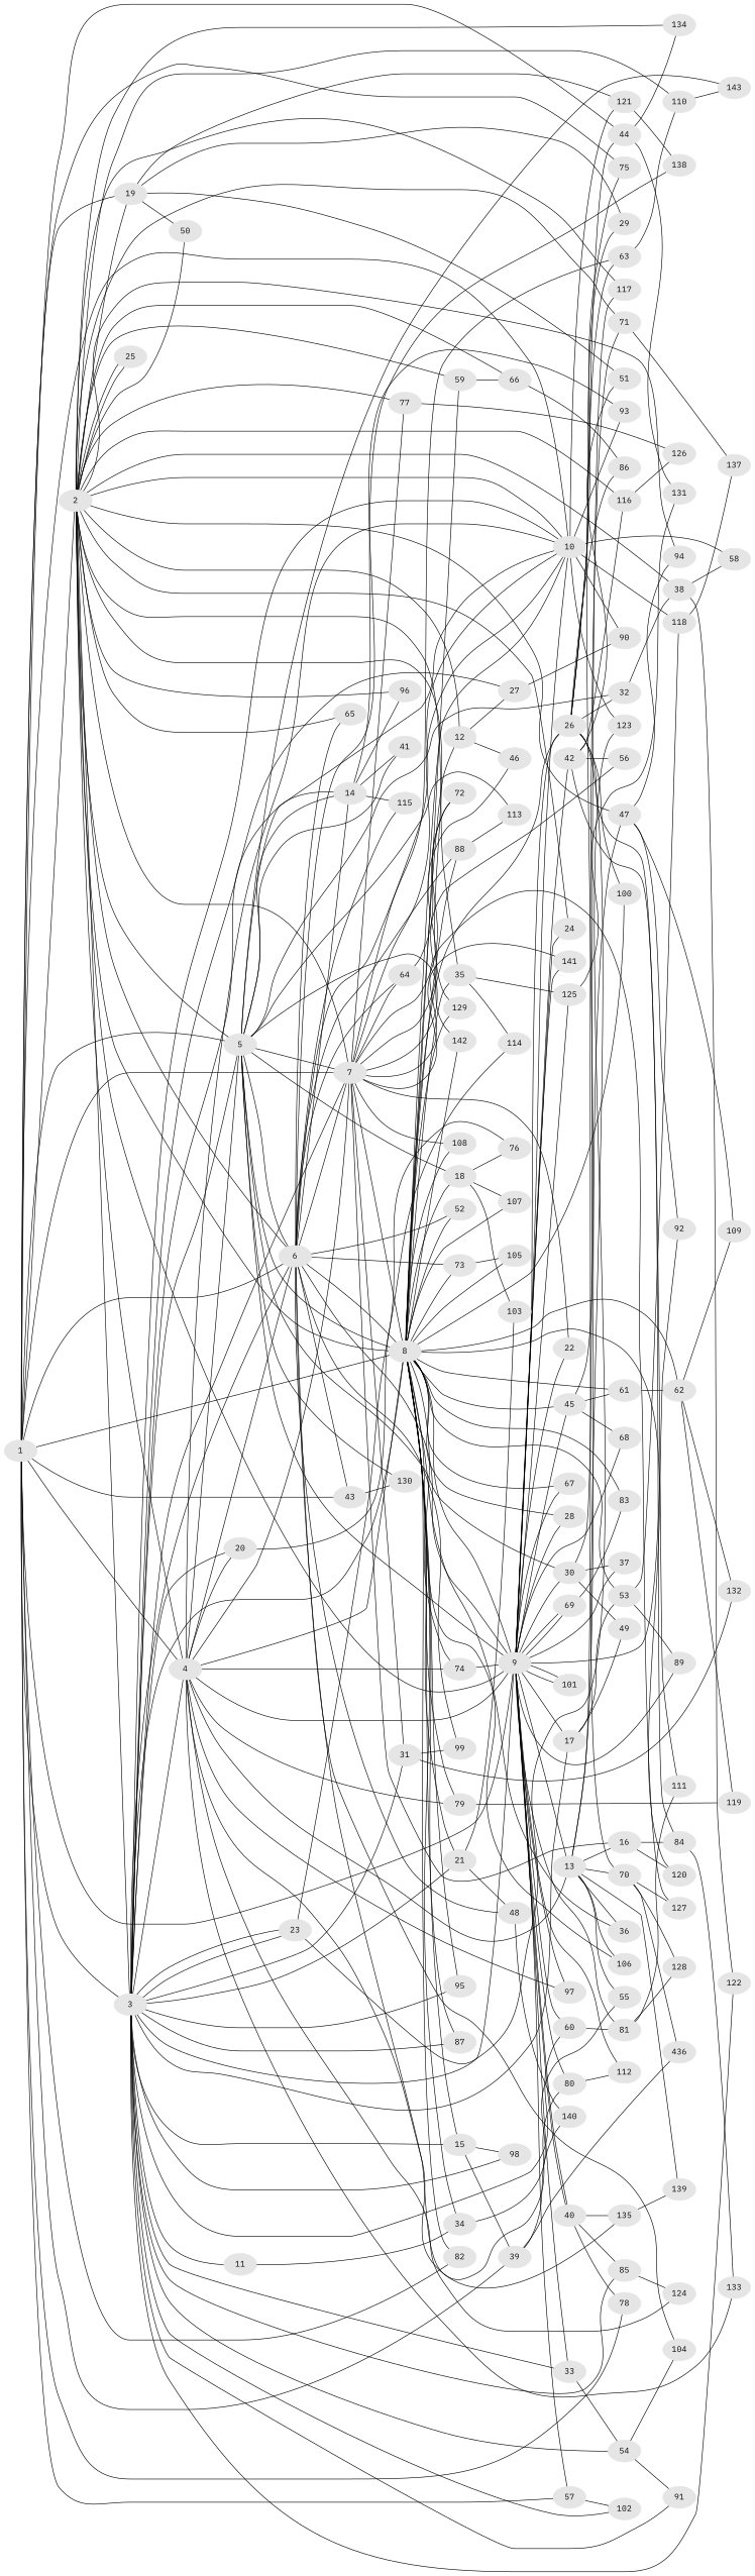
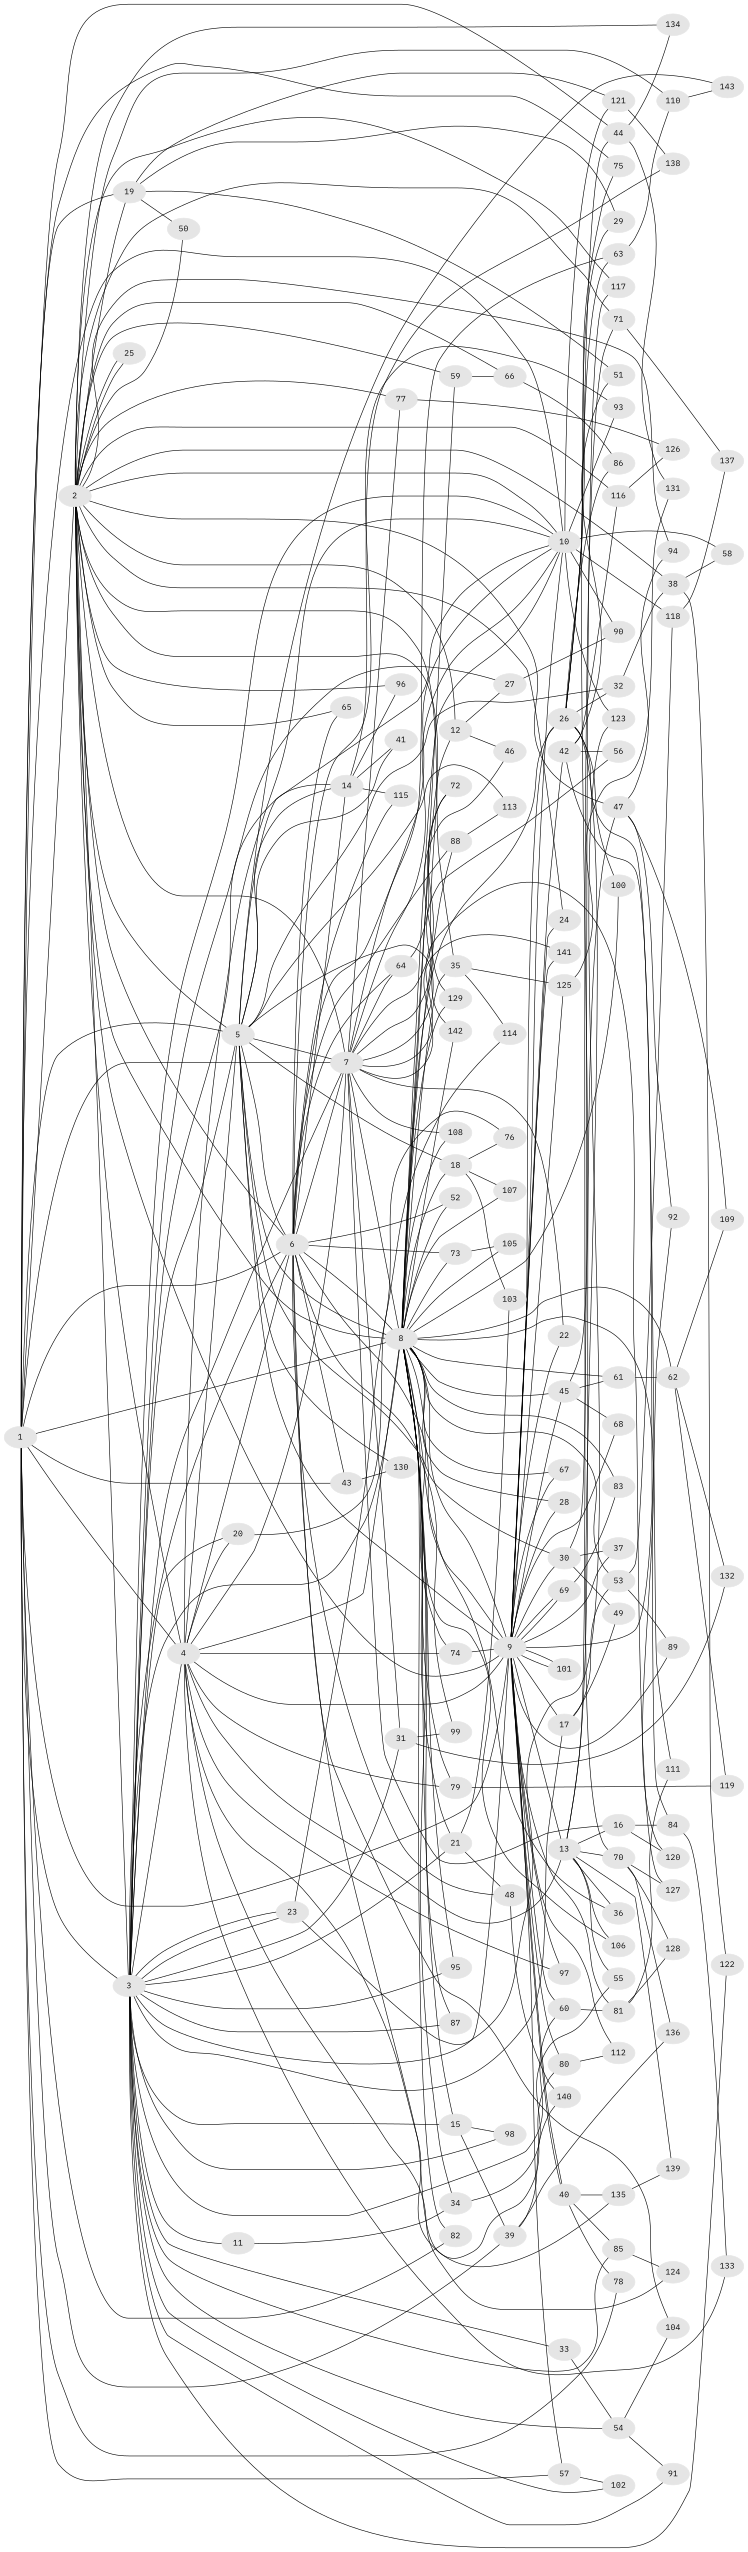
  graph {
    fontname="IBM Plex Mono"
    rankdir=LR
    node [color=gray90 fontname="IBM Plex Mono" style=filled]
    edge [fontname="IBM Plex Mono"]
    1
    2
    3
    4
    5
    6
    7
    8
    9
    10
    19
    39
    43
    44
    57
    75
    78
    82
    12
    24
    25
    35
    38
    47
    50
    59
    65
    66
    71
    77
    94
    96
    110
    116
    117
    129
    134
    11
    14
    15
    17
    20
    21
    23
    27
    31
    33
    54
    60
    85
    87
    91
    95
    98
    102
    122
    13
    74
    79
    80
    97
    124
    133
    18
    30
    32
    41
    113
    130
    142
    143
    48
    52
    64
    73
    88
    93
    99
    104
    115
    135
    16
    22
    46
    56
    63
    72
    108
    127
    141
    26
    28
    34
    36
    45
    53
    61
    62
    67
    83
    100
    105
    106
    107
    120
    37
    40
    42
    68
    69
    81
    89
    92
    101
    112
    125
    58
    90
    118
    121
    123
    29
    51
-   136 [label=436]
+   136
    140
    131
    114
    109
    86
    137
    126
    138
    49
    76
    103
    132
    55
    70
    139
    119
    84
    111
    128
    1 -- 2
    1 -- 3
    1 -- 4
    1 -- 5
    1 -- 6
    1 -- 7
    1 -- 8
    1 -- 9
    1 -- 10
    1 -- 19
    1 -- 39
    1 -- 43
    1 -- 44
    1 -- 57
    1 -- 75
    1 -- 78
    1 -- 82
    2 -- 3
    2 -- 4
    2 -- 5
    2 -- 6
    2 -- 7
    2 -- 8
    2 -- 9
    2 -- 10
    2 -- 19
    2 -- 12
    2 -- 24
    2 -- 25
    2 -- 25
    2 -- 35
    2 -- 38
    2 -- 47
    2 -- 50
    2 -- 59
    2 -- 65
    2 -- 66
    2 -- 71
    2 -- 77
    2 -- 94
    2 -- 96
    2 -- 110
    2 -- 116
    2 -- 117
    2 -- 129
    2 -- 134
    3 -- 4
    3 -- 5
    3 -- 6
    3 -- 7
    3 -- 8
    3 -- 9
    3 -- 10
    3 -- 11
    3 -- 14
    3 -- 15
    3 -- 17
    3 -- 20
    3 -- 21
    3 -- 23
    3 -- 23
    3 -- 27
    3 -- 31
    3 -- 33
    3 -- 54
    3 -- 60
    3 -- 85
    3 -- 87
    3 -- 91
    3 -- 95
    3 -- 98
    3 -- 102
    3 -- 122
    4 -- 5
    4 -- 6
    4 -- 7
    4 -- 8
    4 -- 9
    4 -- 10
    4 -- 20
    4 -- 13
    4 -- 74
    4 -- 79
    4 -- 80
    4 -- 97
    4 -- 124
    4 -- 133
    5 -- 6
    5 -- 7
    5 -- 8
    5 -- 9
    5 -- 10
    5 -- 14
    5 -- 18
    5 -- 30
    5 -- 32
    5 -- 41
    5 -- 113
    5 -- 130
    5 -- 142
    5 -- 143
    6 -- 7
    6 -- 8
    6 -- 9
    6 -- 10
    6 -- 43
    6 -- 65
    6 -- 14
    6 -- 48
    6 -- 52
    6 -- 64
    6 -- 73
    6 -- 88
    6 -- 93
    6 -- 99
    6 -- 104
    6 -- 115
    6 -- 135
    7 -- 8
    7 -- 10
    7 -- 77
    7 -- 31
    7 -- 64
    7 -- 16
    7 -- 22
    7 -- 46
    7 -- 56
    7 -- 63
    7 -- 72
    7 -- 108
    7 -- 127
    7 -- 141
    8 -- 9
    8 -- 10
    8 -- 82
    8 -- 12
    8 -- 35
    8 -- 59
    8 -- 129
    8 -- 15
    8 -- 21
    8 -- 87
    8 -- 95
    8 -- 74
    8 -- 79
    8 -- 18
    8 -- 142
    8 -- 52
    8 -- 73
    8 -- 88
    8 -- 108
    8 -- 26
    8 -- 28
    8 -- 34
    8 -- 36
    8 -- 45
    8 -- 53
    8 -- 61
    8 -- 62
    8 -- 67
    8 -- 83
    8 -- 100
    8 -- 105
    8 -- 106
    8 -- 107
    8 -- 120
    9 -- 10
    9 -- 57
    9 -- 24
    9 -- 17
-   9 -- 33
    9 -- 60
    9 -- 13
    9 -- 80
    9 -- 97
    9 -- 30
    9 -- 22
    9 -- 141
    9 -- 26
    9 -- 28
    9 -- 45
    9 -- 67
    9 -- 37
    9 -- 40
    9 -- 40
    9 -- 42
    9 -- 68
    9 -- 69
    9 -- 69
    9 -- 81
    9 -- 89
    9 -- 92
    9 -- 101
    9 -- 101
    9 -- 112
    9 -- 125
    10 -- 93
    10 -- 58
    10 -- 90
    10 -- 118
    10 -- 121
    10 -- 123
    19 -- 50
    19 -- 121
    19 -- 29
    19 -- 51
    39 -- 136
    39 -- 140
    43 -- 130
    44 -- 134
    44 -- 131
    57 -- 102
    12 -- 27
    12 -- 46
    35 -- 125
    35 -- 114
    38 -- 122
    38 -- 58
    47 -- 94
    47 -- 92
    47 -- 109
    59 -- 66
    66 -- 86
    71 -- 137
    77 -- 126
    110 -- 143
    116 -- 126
    11 -- 34
    14 -- 96
    14 -- 41
    14 -- 115
    14 -- 138
    15 -- 39
    15 -- 98
    17 -- 53
    17 -- 49
    20 -- 76
    21 -- 48
    21 -- 103
    23 -- 123
    23 -- 114
    27 -- 90
    31 -- 99
    31 -- 132
    33 -- 54
    54 -- 91
    54 -- 104
    60 -- 81
    85 -- 124
    13 -- 47
    13 -- 71
    13 -- 16
    13 -- 36
    13 -- 106
    13 -- 55
    13 -- 70
    13 -- 139
    74 -- 9
    79 -- 119
    80 -- 112
    18 -- 107
    18 -- 76
    18 -- 103
    30 -- 117
    30 -- 37
    30 -- 49
    32 -- 38
    48 -- 140
    64 -- 72
    73 -- 105
    88 -- 113
    135 -- 139
    16 -- 120
    16 -- 84
    63 -- 110
    26 -- 44
    26 -- 75
    26 -- 32
    26 -- 100
    26 -- 29
    26 -- 86
    26 -- 70
    26 -- 111
    34 -- 55
    45 -- 63
    45 -- 61
    45 -- 68
    53 -- 89
    53 -- 118
    61 -- 62
    62 -- 109
    62 -- 132
    62 -- 119
    40 -- 78
    40 -- 85
    40 -- 135
    42 -- 116
    42 -- 56
    42 -- 51
    42 -- 84
    69 -- 83
    81 -- 111
    81 -- 128
    125 -- 131
    118 -- 137
    121 -- 138
    70 -- 127
    70 -- 136
    70 -- 128
    84 -- 133
  }
